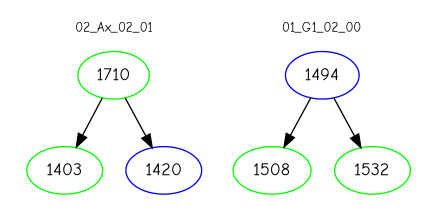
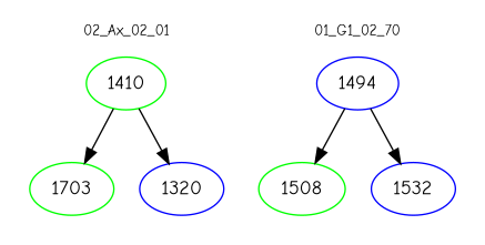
  digraph {
    fontname="Comic Neue"
    node [color=green fontname="Comic Neue"]
    edge [color=black fontname="Comic Neue"]
-   n1 [label=1710]
-   n2 [label=1403]
-   n3 [color=blue label=1420]
+   n1 [label=1410]
+   n2 [label=1703]
+   n3 [color=blue label=1320]
    n4 [color=blue label=1494]
    n5 [label=1508]
-   n6 [label=1532]
+   n6 [color=blue label=1532]
    subgraph cluster_1 {
      color=white
      fontsize=10
      label="02_Ax_02_01"
      n1
      n2
      n3
    }
    subgraph cluster_2 {
      color=white
      fontsize=10
-     label="01_G1_02_00"
+     label="01_G1_02_70"
      n4
      n5
      n6
    }
    n1 -> n2
    n1 -> n3
    n4 -> n5
    n4 -> n6
  }
